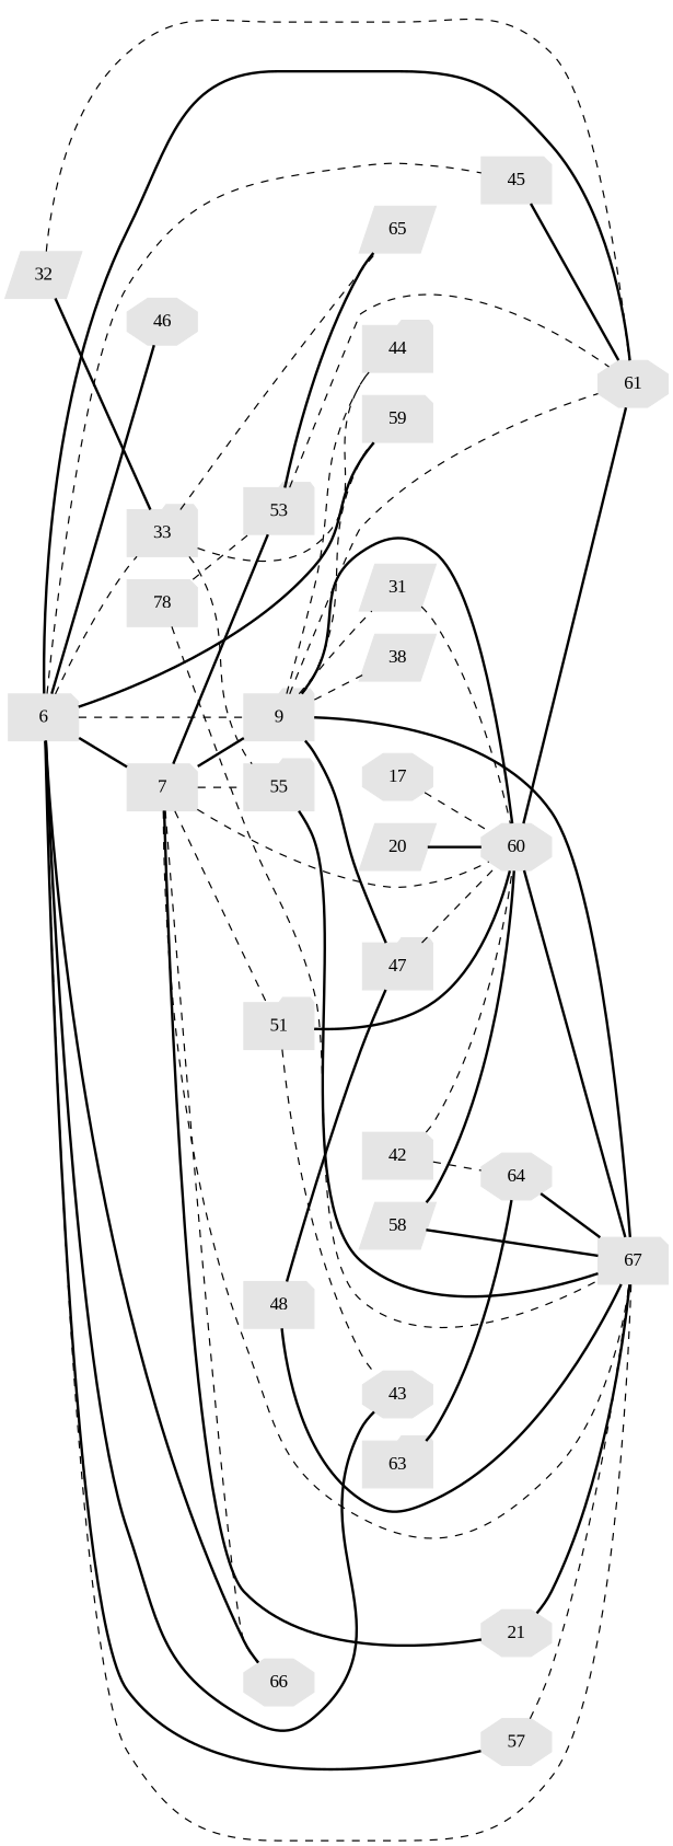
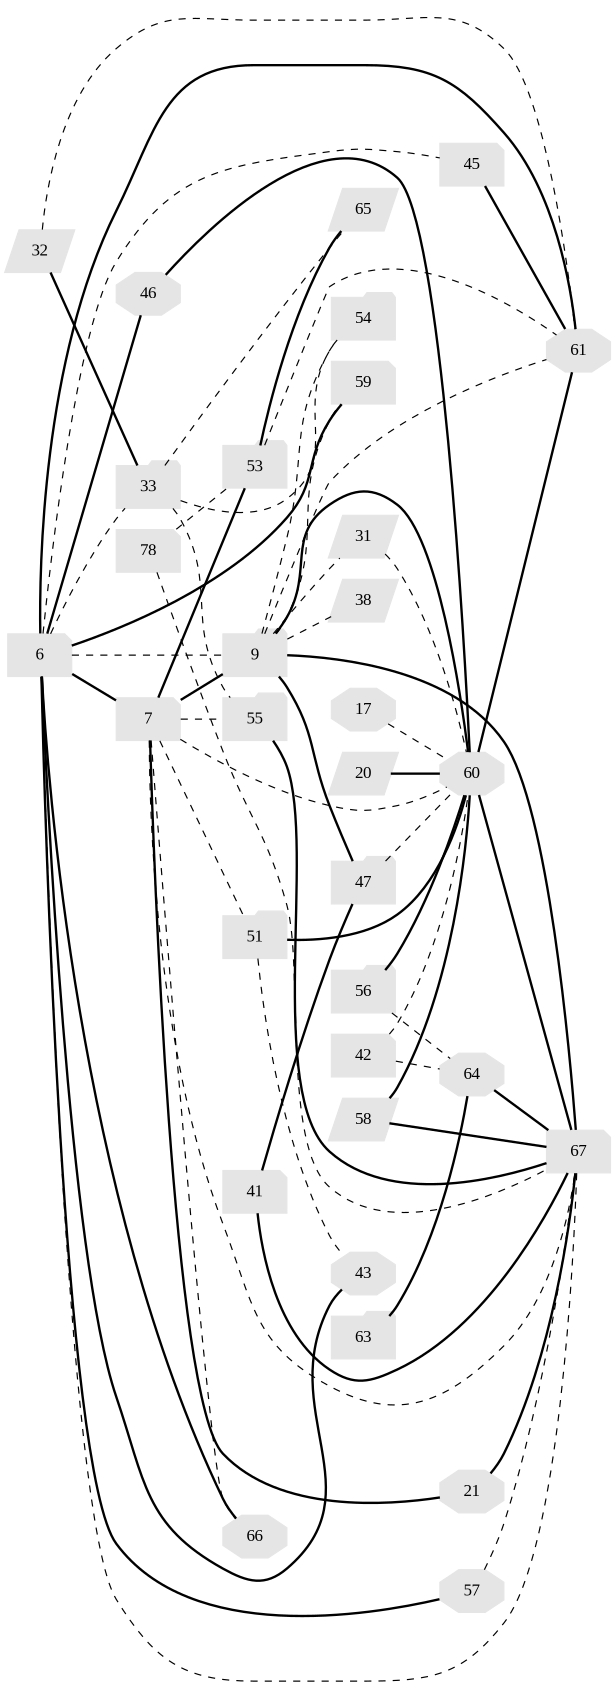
  graph {
    fontname="Liberation Serif"
    rankdir=LR
    node [color=gray90 fontname="Liberation Serif" shape=folder style=filled]
    edge [fontname="Liberation Serif" style=bold]
    6 [shape=note super="+5"]
    7 [shape=note super="+1"]
    9 [super="+8"]
    33 [super="+16"]
    43 [shape=octagon]
    45 [shape=note]
    46 [shape=octagon]
    57 [shape=octagon]
    59 [shape=note]
    61 [shape=octagon super="+28+52"]
    66 [shape=octagon]
    67 [shape=note super="+20+26+36+2"]
    60 [shape=octagon super="+35+10"]
    21 [shape=octagon super="+11"]
    51 [super="+34+44"]
    53 [super="+14"]
    55 [super="+39+49+12"]
    31 [shape=parallelogram super="+29"]
    38 [shape=parallelogram]
    47 [super="+37+24"]
-   54 [label=44]
+   54
    65 [shape=parallelogram]
    17 [shape=octagon]
    n24 [label=20 shape=parallelogram]
    32 [shape=parallelogram]
    64 [shape=octagon super="+62+30"]
-   41 [shape=note label=48]
+   41 [shape=note]
    42 [shape=note]
    n29 [label=78 shape=note]
    63
+   56
    58 [shape=parallelogram]
    6 -- 7 [weight=4]
    6 -- 9 [style=dashed weight=6]
    6 -- 33 [style=dashed weight=3]
    6 -- 43
    6 -- 45 [style=dashed]
    6 -- 46
    6 -- 57
    6 -- 59
    6 -- 61 [weight=2]
    6 -- 66
    6 -- 67 [style=dashed weight=2]
    7 -- 9 [weight=6]
    7 -- 66 [style=dashed]
    7 -- 67 [style=dashed weight=3]
    7 -- 60 [style=dashed weight=4]
    7 -- 21
    7 -- 51 [style=dashed weight=2]
    7 -- 53 [weight=3]
    7 -- 55 [style=dashed weight=4]
    9 -- 59 [style=dashed]
    9 -- 61 [style=dashed weight=2]
    9 -- 67 [weight=6]
    9 -- 60 [weight=7]
    9 -- 31 [style=dashed weight=2]
    9 -- 38 [style=dashed]
    9 -- 47 [weight=3]
    9 -- 54 [style=dashed]
    33 -- 55 [style=dashed]
    33 -- 54 [style=dashed]
    33 -- 65 [style=dashed]
    45 -- 61
+   46 -- 60
    57 -- 67 [style=dashed]
    60 -- 61 [weight=3]
    60 -- 67 [weight=2]
    21 -- 67 [weight=2]
    51 -- 43 [style=dashed]
    51 -- 60 [weight=2]
    53 -- 61 [style=dashed]
    53 -- 65
    55 -- 67 [weight=2]
    31 -- 60 [style=dashed]
    47 -- 60 [style=dashed]
    17 -- 60 [style=dashed weight=2]
    n24 -- 60 [weight=2]
    32 -- 33
    32 -- 61 [style=dashed]
    64 -- 67 [weight=3]
    41 -- 67
    41 -- 47
    42 -- 60 [style=dashed]
    42 -- 64 [style=dashed]
    n29 -- 67 [style=dashed]
    n29 -- 53 [style=dashed]
    63 -- 64
+   56 -- 60 [weight=2]
+   56 -- 64 [style=dashed]
    58 -- 67
    58 -- 60
  }
